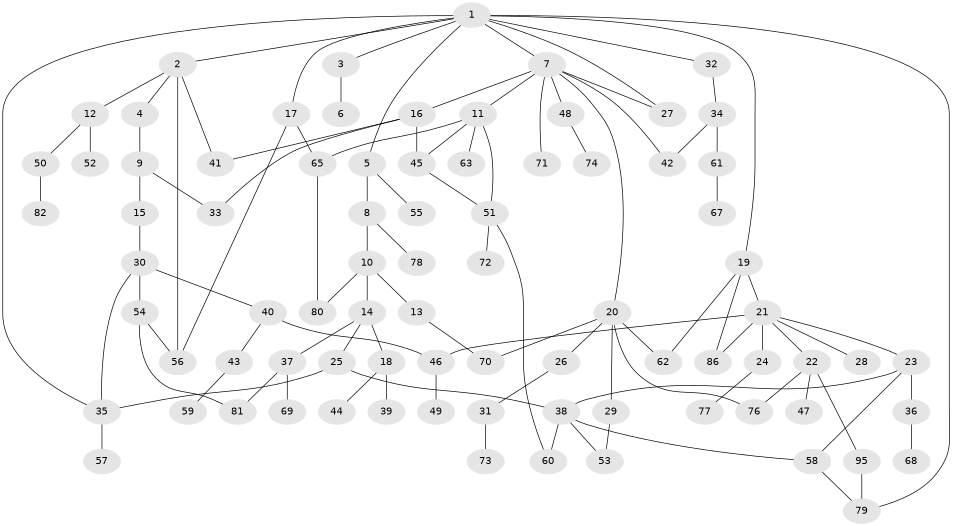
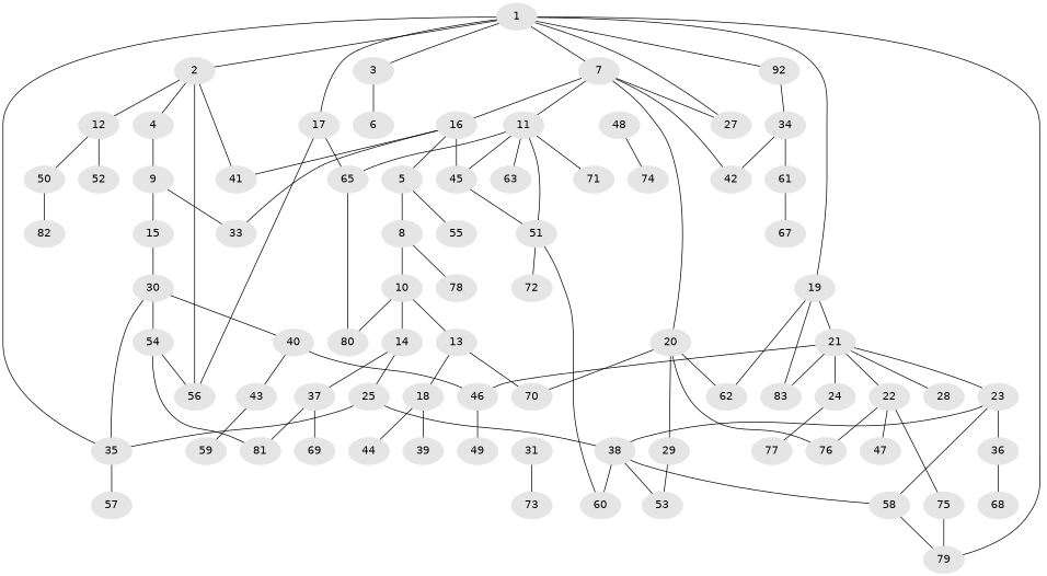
  graph {
    fontname="DejaVu Sans"
    node [color=gray90 fontname="DejaVu Sans" style=filled]
    edge [fontname="DejaVu Sans"]
    1
    2
    3
    5
    7
    17
    19
    27
-   32
+   32 [label=92]
    35
    79
    4
    12
    41
    56
    6
    8
    55
    11
    16
    20
    42
    48
    65
    21
    62
-   83 [label=86]
+   83
    34
    57
    9
    50
    52
    15
    33
    10
    78
    45
    51
    63
    71
    70
-   26
    29
    76
    74
    13
    14
    80
    30
    18
    25
    37
    60
    72
    82
    39
    44
    38
    69
    81
    40
    54
    22
    23
    24
    28
    46
    31
    53
    47
-   75 [label=95]
+   75
    36
    58
    77
    49
    68
    73
    43
    61
    67
    59
    1 -- 2
    1 -- 3
-   1 -- 5
+   16 -- 5
    1 -- 7
    1 -- 17
    1 -- 19
    1 -- 27
    1 -- 32
    1 -- 35
    1 -- 79
    2 -- 4
    2 -- 12
    2 -- 41
    2 -- 56
    3 -- 6
    5 -- 8
    5 -- 55
    7 -- 27
    7 -- 11
    7 -- 16
    7 -- 20
    7 -- 42
-   7 -- 48
    17 -- 56
    17 -- 65
    19 -- 21
    19 -- 62
    19 -- 83
    32 -- 34
    35 -- 57
    4 -- 9
    12 -- 50
    12 -- 52
    8 -- 10
    8 -- 78
    11 -- 65
    11 -- 45
    11 -- 51
    11 -- 63
-   7 -- 71
+   11 -- 71
    16 -- 41
    16 -- 33
    16 -- 45
    20 -- 62
    20 -- 70
-   20 -- 26
    20 -- 29
    20 -- 76
    48 -- 74
    65 -- 80
    21 -- 83
    21 -- 22
    21 -- 23
    21 -- 24
    21 -- 28
    21 -- 46
    34 -- 42
    34 -- 61
    9 -- 15
    9 -- 33
    50 -- 82
    15 -- 30
    10 -- 13
    10 -- 14
    10 -- 80
    45 -- 51
    51 -- 60
    51 -- 72
-   26 -- 31
    29 -- 53
    13 -- 70
-   14 -- 18
+   13 -- 18
    14 -- 25
    14 -- 37
    30 -- 35
    30 -- 40
    30 -- 54
    18 -- 39
    18 -- 44
    25 -- 35
    25 -- 38
    37 -- 69
    37 -- 81
    38 -- 60
    38 -- 53
    38 -- 58
    40 -- 46
    40 -- 43
    54 -- 56
    54 -- 81
    22 -- 76
    22 -- 47
    22 -- 75
    23 -- 38
    23 -- 36
    23 -- 58
    24 -- 77
    46 -- 49
    31 -- 73
    75 -- 79
    36 -- 68
    58 -- 79
    43 -- 59
    61 -- 67
  }
